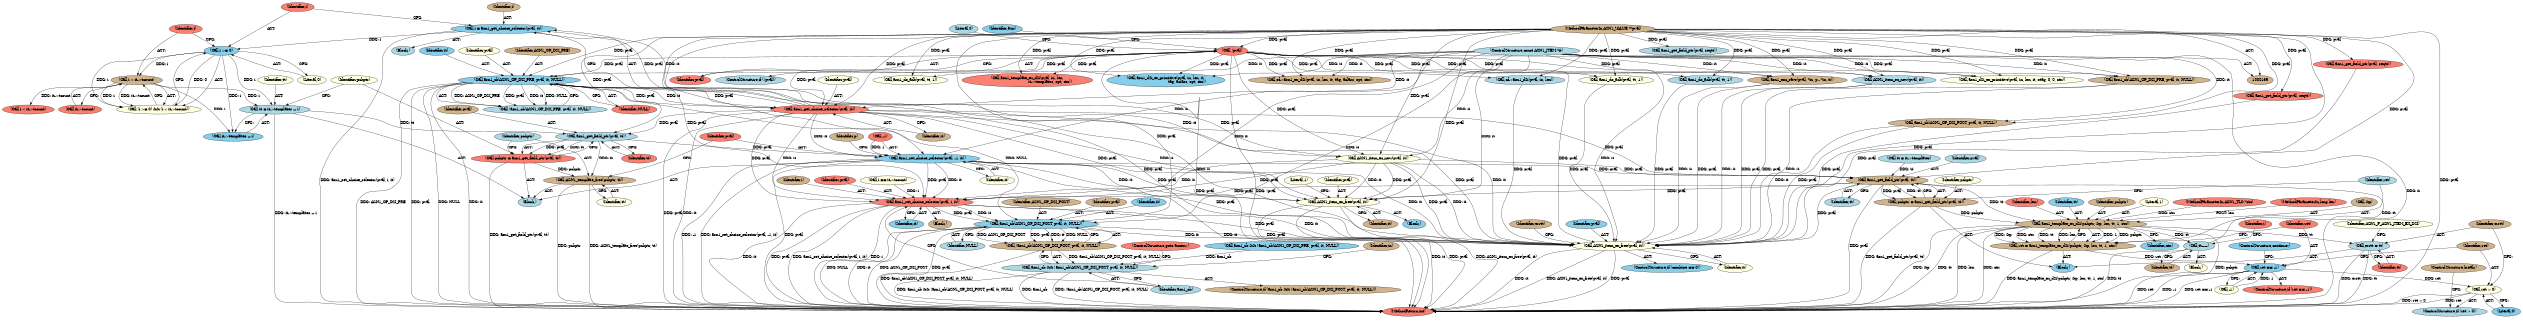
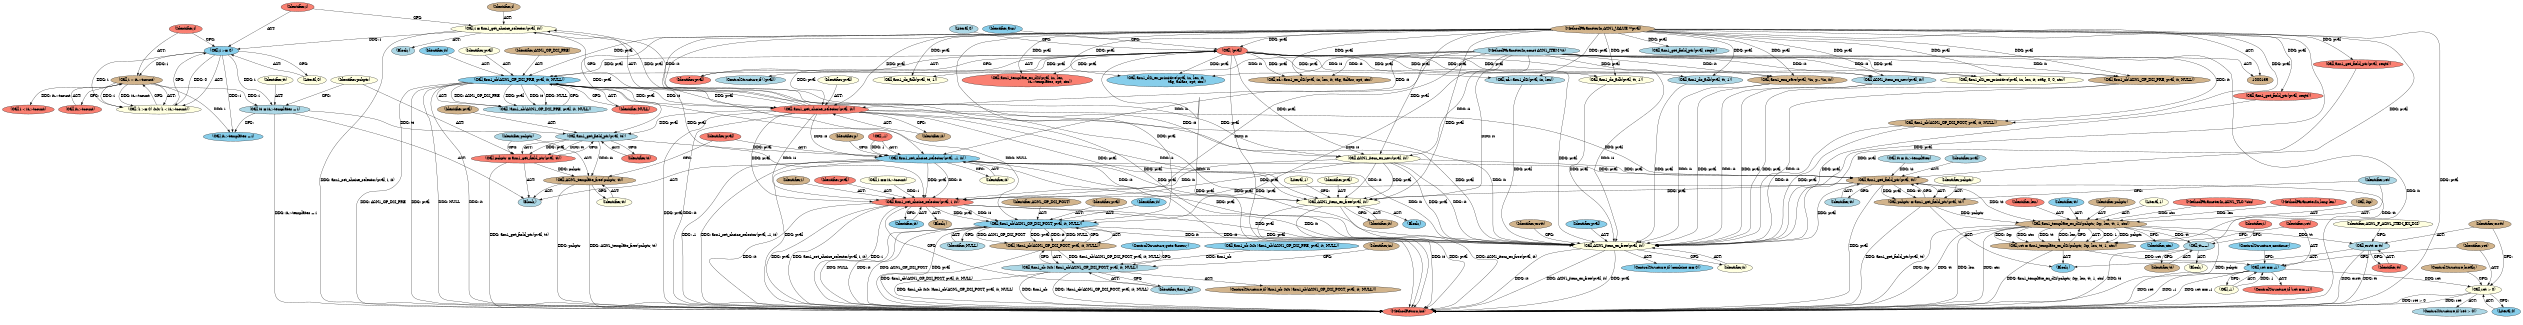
  digraph {
    node [fillcolor=tan style=filled]
    n1 [fillcolor=lightblue label="(Call,tt = it->templates + i)"]
    n2 [fillcolor=lightblue label="(Call,asn1_get_field_ptr(pval, tt))"]
    n3 [fillcolor=salmon label="(MethodReturn,int)"]
    n4 [fillcolor=lightblue label="(Block,)"]
    n5 [fillcolor=skyblue label="(Call,it->templates + i)"]
    n6 [fillcolor=skyblue label="(Call,asn1_set_choice_selector(pval, -1, it))"]
    n7 [fillcolor=salmon label="(Call,pchptr = asn1_get_field_ptr(pval, tt))"]
    n8 [label="(Call,ASN1_template_free(pchptr, tt))"]
    n9 [fillcolor=salmon label="(Identifier,tt)"]
    n10 [label="(Call,i < it->tcount)"]
    n11 [fillcolor=salmon label="(Call,i < it->tcount)"]
    n12 [fillcolor=lightyellow label="(Call,(i >= 0) && (i < it->tcount))"]
    n13 [fillcolor=salmon label="(Call,it->tcount)"]
    n14 [fillcolor=skyblue label="(Call,i >= 0)"]
    n15 [fillcolor=lightyellow label="(Literal,0)"]
-   n16 [fillcolor=skyblue label="(Call,i = asn1_get_choice_selector(pval, it))"]
+   n16 [fillcolor=lightyellow label="(Call,i = asn1_get_choice_selector(pval, it))"]
    n17 [fillcolor=salmon label="(Call,asn1_get_choice_selector(pval, it))"]
    n18 [fillcolor=lightblue label="(Block,)"]
    n19 [label="(Call,asn1_get_field_ptr(pval, tt))"]
    n20 [fillcolor=lightyellow label="(Call,ASN1_item_ex_free(pval, it))"]
    n21 [fillcolor=salmon label="(Call,asn1_set_choice_selector(pval, i, it))"]
    n22 [fillcolor=lightyellow label="(Call,ASN1_item_ex_free(pval, it))"]
    n23 [label="(Identifier,it)"]
    n24 [fillcolor=lightyellow label="(Identifier,it)"]
    n25 [label="(Call,pchptr = asn1_get_field_ptr(pval, tt))"]
    n26 [label="(Call,asn1_template_ex_d2i(pchptr, &p, len, tt, 1, ctx))"]
    n27 [fillcolor=lightblue label="(Identifier,tt)"]
    n28 [label="(Identifier,it)"]
    n29 [fillcolor=skyblue label="(Block,)"]
    n30 [fillcolor=skyblue label="(Call,asn1_cb(ASN1_OP_D2I_POST, pval, it, NULL))"]
    n31 [fillcolor=skyblue label="(Identifier,it)"]
    n32 [label="(Block,)"]
    n33 [fillcolor=skyblue label="(ControlStructure,if (combine == 0))"]
    n34 [fillcolor=lightyellow label="(Identifier,it)"]
    n35 [fillcolor=skyblue label="(Call,asn1_cb(ASN1_OP_D2I_PRE, pval, it, NULL))"]
    n36 [fillcolor=lightblue label="(Call,!asn1_cb(ASN1_OP_D2I_PRE, pval, it, NULL))"]
    n37 [fillcolor=salmon label="(Identifier,NULL)"]
    n38 [fillcolor=lightyellow label="(Call,ASN1_item_ex_new(pval, it))"]
    n39 [label="(Call,!asn1_cb(ASN1_OP_D2I_POST, pval, it, NULL))"]
    n40 [fillcolor=lightblue label="(Identifier,NULL)"]
    n41 [fillcolor=salmon label="(Call,!pval)"]
    n42 [fillcolor=lightblue label="(Call,cf->asn1_d2i(pval, in, len))"]
    n43 [fillcolor=skyblue label="(Call,asn1_d2i_ex_primitive(pval, in, len, it,\n                                     tag, aclass, opt, ctx))"]
    n44 [label="(Call,ef->asn1_ex_d2i(pval, in, len, it, tag, aclass, opt, ctx))"]
    n45 [fillcolor=lightblue label="(ControlStructure,if (!pval))"]
    n46 [fillcolor=lightyellow label="(Call,asn1_do_adb(pval, tt, 1))"]
    n47 [fillcolor=lightblue label="(Call,asn1_do_adb(pval, tt, 1))"]
    n48 [fillcolor=lightyellow label="(Call,asn1_d2i_ex_primitive(pval, in, len, it, otag, 0, 0, ctx))"]
    n49 [label="(Call,asn1_cb(ASN1_OP_D2I_PRE, pval, it, NULL))"]
    n50 [fillcolor=lightyellow label="(Call,asn1_do_adb(pval, tt, 1))"]
    n51 [fillcolor=salmon label="(Identifier,pval)"]
    n52 [label="(Call,asn1_enc_save(pval, *in, p - *in, it))"]
    n53 [fillcolor=salmon label="(Call,asn1_template_ex_d2i(pval, in, len,\n                                        it->templates, opt, ctx))"]
    n54 [fillcolor=lightblue label="(Call,ASN1_item_ex_new(pval, it))"]
    n55 [label="(MethodParameterIn,ASN1_VALUE **pval)"]
    n56 [fillcolor=salmon label="(Call,asn1_get_field_ptr(pval, seqtt))"]
    n57 [fillcolor=lightblue label="(Call,asn1_get_field_ptr(pval, seqtt))"]
    n58 [label="(Call,asn1_cb(ASN1_OP_D2I_POST, pval, it, NULL))"]
    n59 [fillcolor=salmon label="(Call,asn1_get_field_ptr(pval, seqtt))"]
    1000135
-   n61 [fillcolor=lightblue label="(ControlStructure,const ASN1_ITEM *it)"]
+   n61 [fillcolor=lightblue label="(MethodParameterIn,const ASN1_ITEM *it)"]
    n62 [fillcolor=lightyellow label="(Identifier,tt)"]
    n63 [fillcolor=skyblue label="(Block,)"]
    n64 [fillcolor=lightblue label="(Call,tt++)"]
    n65 [label="(Call,ret = asn1_template_ex_d2i(pchptr, &p, len, tt, 1, ctx))"]
    n66 [fillcolor=lightblue label="(Call,errtt = tt)"]
    n67 [fillcolor=skyblue label="(Identifier,ctx)"]
    n68 [label="(Identifier,tt)"]
    n69 [fillcolor=lightyellow label="(Block,)"]
    n70 [fillcolor=skyblue label="(Call,ret == -1)"]
    n71 [fillcolor=salmon label="(Identifier,tt)"]
    n72 [fillcolor=lightyellow label="(Call,ret > 0)"]
    n73 [fillcolor=lightyellow label="(Call,-1)"]
    n74 [fillcolor=salmon label="(ControlStructure,if (ret == -1))"]
    n75 [fillcolor=skyblue label="(Literal,0)"]
    n76 [fillcolor=lightblue label="(ControlStructure,if (ret > 0))"]
    n77 [fillcolor=lightblue label="(Call,asn1_cb && !asn1_cb(ASN1_OP_D2I_POST, pval, it, NULL))"]
    n78 [fillcolor=lightblue label="(Identifier,asn1_cb)"]
    n79 [label="(ControlStructure,if (asn1_cb && !asn1_cb(ASN1_OP_D2I_POST, pval, it, NULL)))"]
    n80 [fillcolor=skyblue label="(Identifier,aux)"]
    n81 [fillcolor=lightyellow label="(Literal,1)"]
-   n82 [fillcolor=salmon label="(ControlStructure,goto auxerr;)"]
+   n82 [fillcolor=skyblue label="(ControlStructure,goto auxerr;)"]
    n83 [fillcolor=lightblue label="(Call,tt = it->templates)"]
    n84 [label="(Identifier,ASN1_OP_D2I_POST)"]
    n85 [fillcolor=lightyellow label="(Identifier,pval)"]
    n86 [fillcolor=salmon label="(Identifier,i)"]
    n87 [label="(Identifier,pval)"]
    n88 [fillcolor=salmon label="(MethodParameterIn,long len)"]
    n89 [label="(Identifier,errtt)"]
    n90 [fillcolor=lightyellow label="(Identifier,pchptr)"]
    n91 [label="(Identifier,i)"]
    n92 [fillcolor=lightyellow label="(Identifier,pval)"]
    n93 [label="(Identifier,ret)"]
    n94 [fillcolor=skyblue label="(Call,asn1_cb && !asn1_cb(ASN1_OP_D2I_PRE, pval, it, NULL))"]
    n95 [fillcolor=lightyellow label="(Identifier,tt)"]
    n96 [fillcolor=lightblue label="(Identifier,pval)"]
    n97 [label="(Identifier,ASN1_OP_D2I_PRE)"]
    n98 [label="(Call,&p)"]
    n99 [fillcolor=lightyellow label="(Identifier,pchptr)"]
    n100 [label="(Identifier,in)"]
    n101 [label="(Identifier,errtt)"]
    n102 [label="(Identifier,pval)"]
    n103 [label="(Identifier,p)"]
    n104 [fillcolor=skyblue label="(Identifier,pval)"]
    n105 [fillcolor=salmon label="(Identifier,i)"]
    n106 [fillcolor=skyblue label="(ControlStructure,continue;)"]
    n107 [fillcolor=skyblue label="(Identifier,it)"]
    n108 [fillcolor=salmon label="(Identifier,len)"]
    n109 [fillcolor=lightblue label="(Identifier,pchptr)"]
    n110 [fillcolor=skyblue label="(Identifier,tt)"]
    n111 [label="(Identifier,pchptr)"]
    n112 [fillcolor=salmon label="(Identifier,pval)"]
    n113 [fillcolor=lightblue label="(Literal,0)"]
    n114 [fillcolor=lightyellow label="(Literal,1)"]
    n115 [label="(Identifier,i)"]
    n116 [fillcolor=salmon label="(Call,-1)"]
    n117 [fillcolor=salmon label="(Identifier,pval)"]
    n118 [fillcolor=skyblue label="(Identifier,it)"]
    n119 [fillcolor=salmon label="(Identifier,i)"]
    n120 [fillcolor=salmon label="(MethodParameterIn,ASN1_TLC *ctx)"]
    n121 [fillcolor=salmon label="(Identifier,ret)"]
    n122 [fillcolor=lightyellow label="(Call,i == it->tcount)"]
    n123 [fillcolor=lightyellow label="(Identifier,pval)"]
    n124 [label="(ControlStructure,break;)"]
    n125 [fillcolor=lightyellow label="(Identifier,ASN1_F_ASN1_ITEM_EX_D2I)"]
    n126 [fillcolor=lightblue label="(Identifier,ret)"]
    n1 -> n2 [label="DDG: tt"]
    n1 -> n3 [label="DDG: it->templates + i"]
    n1 -> n4 [label="AST: "]
    n1 -> n5 [label="CFG: "]
    n2 -> n6 [label="DDG: pval"]
    n2 -> n7 [label="AST: "]
    n2 -> n7 [label="DDG: pval"]
    n2 -> n7 [label="DDG: tt"]
    n2 -> n8 [label="DDG: tt"]
    n2 -> n9 [label="CFG: "]
-   n5 -> n1 [label="AST: "]
    n6 -> n3 [label="DDG: pval"]
    n6 -> n3 [label="DDG: it"]
    n6 -> n3 [label="DDG: -1"]
    n6 -> n3 [label="DDG: asn1_set_choice_selector(pval, -1, it)"]
    n6 -> n4 [label="AST: "]
    n6 -> n19 [label="DDG: pval"]
    n6 -> n20 [label="DDG: pval"]
    n6 -> n20 [label="DDG: it"]
    n6 -> n21 [label="DDG: pval"]
    n6 -> n21 [label="DDG: it"]
    n6 -> n22 [label="DDG: pval"]
    n6 -> n22 [label="DDG: it"]
    n6 -> n24 [label="CFG: "]
    n7 -> n2 [label="CFG: "]
    n7 -> n3 [label="DDG: asn1_get_field_ptr(pval, tt)"]
    n7 -> n4 [label="AST: "]
    n7 -> n8 [label="DDG: pchptr"]
    n8 -> n3 [label="DDG: pchptr"]
    n8 -> n3 [label="DDG: ASN1_template_free(pchptr, tt)"]
    n8 -> n4 [label="AST: "]
    n8 -> n62 [label="CFG: "]
    n9 -> n2 [label="AST: "]
    n10 -> n1 [label="DDG: i"]
    n10 -> n5 [label="DDG: i"]
    n10 -> n11 [label="DDG: it->tcount"]
    n10 -> n12 [label="AST: "]
    n10 -> n12 [label="DDG: i"]
    n10 -> n12 [label="DDG: it->tcount"]
    n10 -> n13 [label="CFG: "]
    n12 -> n10 [label="CFG: "]
    n12 -> n14 [label="CFG: "]
    n13 -> n10 [label="AST: "]
    n14 -> n1 [label="DDG: i"]
    n14 -> n5 [label="DDG: i"]
    n14 -> n10 [label="DDG: i"]
    n14 -> n12 [label="AST: "]
    n14 -> n12 [label="DDG: i"]
    n14 -> n12 [label="DDG: 0"]
    n14 -> n15 [label="CFG: "]
    n15 -> n14 [label="AST: "]
    n16 -> n3 [label="DDG: asn1_set_choice_selector(pval, i, it)"]
    n16 -> n14 [label="DDG: i"]
    n16 -> n17 [label="CFG: "]
    n16 -> n18 [label="AST: "]
    n17 -> n2 [label="DDG: pval"]
    n17 -> n3 [label="DDG: pval"]
    n17 -> n3 [label="DDG: it"]
    n17 -> n6 [label="DDG: it"]
    n17 -> n16 [label="AST: "]
    n17 -> n16 [label="DDG: pval"]
    n17 -> n16 [label="DDG: it"]
    n17 -> n19 [label="DDG: pval"]
    n17 -> n20 [label="DDG: pval"]
    n17 -> n20 [label="DDG: it"]
    n17 -> n21 [label="DDG: pval"]
    n17 -> n21 [label="DDG: it"]
    n17 -> n22 [label="DDG: pval"]
    n17 -> n22 [label="DDG: it"]
    n17 -> n23 [label="CFG: "]
    n19 -> n3 [label="DDG: pval"]
    n19 -> n20 [label="DDG: pval"]
    n19 -> n21 [label="DDG: pval"]
    n19 -> n22 [label="DDG: pval"]
    n19 -> n25 [label="AST: "]
    n19 -> n25 [label="DDG: pval"]
    n19 -> n25 [label="DDG: tt"]
    n19 -> n26 [label="DDG: tt"]
    n19 -> n27 [label="CFG: "]
    n20 -> n3 [label="DDG: ASN1_item_ex_free(pval, it)"]
    n20 -> n3 [label="DDG: it"]
    n20 -> n3 [label="DDG: pval"]
    n20 -> n28 [label="CFG: "]
    n20 -> n29 [label="AST: "]
    n21 -> n3 [label="DDG: asn1_set_choice_selector(pval, i, it)"]
    n21 -> n3 [label="DDG: i"]
    n21 -> n3 [label="DDG: it"]
    n21 -> n3 [label="DDG: pval"]
    n21 -> n22 [label="DDG: pval"]
    n21 -> n22 [label="DDG: it"]
    n21 -> n30 [label="DDG: pval"]
    n21 -> n30 [label="DDG: it"]
    n21 -> n31 [label="CFG: "]
    n21 -> n32 [label="AST: "]
    n22 -> n3 [label="DDG: it"]
    n22 -> n3 [label="DDG: ASN1_item_ex_free(pval, it)"]
    n22 -> n3 [label="DDG: pval"]
    n22 -> n33 [label="AST: "]
    n22 -> n34 [label="CFG: "]
    n23 -> n17 [label="AST: "]
    n24 -> n6 [label="AST: "]
    n25 -> n3 [label="DDG: asn1_get_field_ptr(pval, tt)"]
    n25 -> n19 [label="CFG: "]
    n25 -> n26 [label="DDG: pchptr"]
    n25 -> n63 [label="AST: "]
    n26 -> n3 [label="DDG: len"]
    n26 -> n3 [label="DDG: ctx"]
    n26 -> n3 [label="DDG: pchptr"]
    n26 -> n3 [label="DDG: &p"]
    n26 -> n3 [label="DDG: tt"]
    n26 -> n64 [label="DDG: tt"]
    n26 -> n65 [label="AST: "]
    n26 -> n65 [label="DDG: 1"]
    n26 -> n65 [label="DDG: pchptr"]
    n26 -> n65 [label="DDG: &p"]
    n26 -> n65 [label="DDG: ctx"]
    n26 -> n65 [label="DDG: tt"]
    n26 -> n65 [label="DDG: len"]
    n26 -> n66 [label="DDG: tt"]
    n26 -> n67 [label="CFG: "]
    n27 -> n19 [label="AST: "]
    n28 -> n20 [label="AST: "]
    n30 -> n3 [label="DDG: NULL"]
    n30 -> n3 [label="DDG: it"]
    n30 -> n3 [label="DDG: ASN1_OP_D2I_POST"]
    n30 -> n3 [label="DDG: pval"]
    n30 -> n22 [label="DDG: pval"]
    n30 -> n22 [label="DDG: it"]
    n30 -> n39 [label="AST: "]
    n30 -> n39 [label="DDG: ASN1_OP_D2I_POST"]
    n30 -> n39 [label="DDG: pval"]
    n30 -> n39 [label="DDG: it"]
    n30 -> n39 [label="DDG: NULL"]
    n30 -> n40 [label="CFG: "]
    n31 -> n21 [label="AST: "]
    n34 -> n22 [label="AST: "]
    n35 -> n3 [label="DDG: ASN1_OP_D2I_PRE"]
    n35 -> n3 [label="DDG: pval"]
    n35 -> n3 [label="DDG: NULL"]
    n35 -> n3 [label="DDG: it"]
    n35 -> n17 [label="DDG: pval"]
    n35 -> n17 [label="DDG: it"]
    n35 -> n22 [label="DDG: pval"]
    n35 -> n22 [label="DDG: it"]
    n35 -> n30 [label="DDG: NULL"]
    n35 -> n36 [label="AST: "]
    n35 -> n36 [label="DDG: ASN1_OP_D2I_PRE"]
    n35 -> n36 [label="DDG: pval"]
    n35 -> n36 [label="DDG: it"]
    n35 -> n36 [label="DDG: NULL"]
    n35 -> n37 [label="CFG: "]
    n35 -> n38 [label="DDG: pval"]
    n35 -> n38 [label="DDG: it"]
    n36 -> n35 [label="CFG: "]
    n37 -> n35 [label="AST: "]
    n38 -> n19 [label="DDG: pval"]
    n38 -> n20 [label="DDG: pval"]
    n38 -> n20 [label="DDG: it"]
    n38 -> n21 [label="DDG: pval"]
    n38 -> n21 [label="DDG: it"]
    n38 -> n22 [label="DDG: pval"]
    n38 -> n22 [label="DDG: it"]
    n39 -> n3 [label="DDG: asn1_cb(ASN1_OP_D2I_POST, pval, it, NULL)"]
    n39 -> n30 [label="CFG: "]
    n39 -> n77 [label="AST: "]
    n39 -> n77 [label="DDG: asn1_cb(ASN1_OP_D2I_POST, pval, it, NULL)"]
    n40 -> n30 [label="AST: "]
    n41 -> n3 [label="DDG: pval"]
    n41 -> n3 [label="DDG: !pval"]
    n41 -> n17 [label="DDG: pval"]
    n41 -> n22 [label="DDG: pval"]
    n41 -> n35 [label="DDG: pval"]
    n41 -> n38 [label="DDG: pval"]
    n41 -> n42 [label="DDG: pval"]
    n41 -> n43 [label="DDG: pval"]
    n41 -> n44 [label="DDG: pval"]
    n41 -> n45 [label="AST: "]
    n41 -> n46 [label="DDG: pval"]
    n41 -> n47 [label="DDG: pval"]
    n41 -> n48 [label="DDG: pval"]
    n41 -> n49 [label="DDG: pval"]
    n41 -> n50 [label="DDG: pval"]
    n41 -> n51 [label="CFG: "]
    n41 -> n52 [label="DDG: pval"]
    n41 -> n53 [label="DDG: pval"]
    n41 -> n54 [label="DDG: pval"]
    n42 -> n22 [label="DDG: pval"]
    n47 -> n22 [label="DDG: pval"]
    n49 -> n22 [label="DDG: pval"]
    n49 -> n22 [label="DDG: it"]
    n50 -> n22 [label="DDG: pval"]
    n51 -> n41 [label="AST: "]
    n52 -> n22 [label="DDG: pval"]
    n52 -> n22 [label="DDG: it"]
    n54 -> n22 [label="DDG: pval"]
    n54 -> n22 [label="DDG: it"]
    n55 -> n2 [label="DDG: pval"]
    n55 -> n3 [label="DDG: pval"]
    n55 -> n6 [label="DDG: pval"]
    n55 -> n17 [label="DDG: pval"]
    n55 -> n19 [label="DDG: pval"]
    n55 -> n20 [label="DDG: pval"]
    n55 -> n21 [label="DDG: pval"]
    n55 -> n22 [label="DDG: pval"]
    n55 -> n30 [label="DDG: pval"]
    n55 -> n35 [label="DDG: pval"]
    n55 -> n38 [label="DDG: pval"]
    n55 -> n41 [label="DDG: pval"]
    n55 -> n42 [label="DDG: pval"]
    n55 -> n43 [label="DDG: pval"]
    n55 -> n44 [label="DDG: pval"]
    n55 -> n46 [label="DDG: pval"]
    n55 -> n47 [label="DDG: pval"]
    n55 -> n48 [label="DDG: pval"]
    n55 -> n49 [label="DDG: pval"]
    n55 -> n50 [label="DDG: pval"]
    n55 -> n52 [label="DDG: pval"]
    n55 -> n53 [label="DDG: pval"]
    n55 -> n54 [label="DDG: pval"]
    n55 -> n56 [label="DDG: pval"]
    n55 -> n57 [label="DDG: pval"]
    n55 -> n58 [label="DDG: pval"]
    n55 -> n59 [label="DDG: pval"]
    n55 -> 1000135 [label="AST: "]
    n56 -> n22 [label="DDG: pval"]
    n58 -> n22 [label="DDG: pval"]
    n58 -> n22 [label="DDG: it"]
    n59 -> n22 [label="DDG: pval"]
    n61 -> n3 [label="DDG: it"]
    n61 -> n6 [label="DDG: it"]
    n61 -> n17 [label="DDG: it"]
    n61 -> n20 [label="DDG: it"]
    n61 -> n21 [label="DDG: it"]
    n61 -> n22 [label="DDG: it"]
    n61 -> n30 [label="DDG: it"]
    n61 -> n35 [label="DDG: it"]
    n61 -> n38 [label="DDG: it"]
    n61 -> n43 [label="DDG: it"]
    n61 -> n44 [label="DDG: it"]
    n61 -> n48 [label="DDG: it"]
    n61 -> n49 [label="DDG: it"]
    n61 -> n52 [label="DDG: it"]
    n61 -> n54 [label="DDG: it"]
    n61 -> n58 [label="DDG: it"]
    n61 -> 1000135 [label="AST: "]
    n62 -> n8 [label="AST: "]
    n64 -> n3 [label="DDG: tt"]
    n64 -> n19 [label="DDG: tt"]
    n64 -> n68 [label="CFG: "]
    n64 -> n69 [label="AST: "]
    n65 -> n3 [label="DDG: asn1_template_ex_d2i(pchptr, &p, len, tt, 1, ctx)"]
    n65 -> n26 [label="CFG: "]
    n65 -> n63 [label="AST: "]
    n65 -> n70 [label="DDG: ret"]
    n66 -> n3 [label="DDG: tt"]
    n66 -> n3 [label="DDG: errtt"]
    n66 -> n63 [label="AST: "]
    n66 -> n71 [label="CFG: "]
    n68 -> n64 [label="AST: "]
    n70 -> n3 [label="DDG: ret"]
    n70 -> n3 [label="DDG: -1"]
    n70 -> n3 [label="DDG: ret == -1"]
    n70 -> n72 [label="DDG: ret"]
    n70 -> n73 [label="CFG: "]
    n70 -> n74 [label="AST: "]
    n71 -> n66 [label="AST: "]
    n72 -> n3 [label="DDG: ret > 0"]
    n72 -> n3 [label="DDG: ret"]
    n72 -> n75 [label="CFG: "]
    n72 -> n76 [label="AST: "]
    n73 -> n70 [label="AST: "]
    n73 -> n70 [label="DDG: 1"]
    n75 -> n72 [label="AST: "]
    n77 -> n3 [label="DDG: asn1_cb && !asn1_cb(ASN1_OP_D2I_POST, pval, it, NULL)"]
    n77 -> n3 [label="DDG: asn1_cb"]
    n77 -> n3 [label="DDG: !asn1_cb(ASN1_OP_D2I_POST, pval, it, NULL)"]
    n77 -> n39 [label="CFG: "]
    n77 -> n78 [label="CFG: "]
    n77 -> n79 [label="AST: "]
    n78 -> n21 [label="CFG: "]
    n78 -> n77 [label="AST: "]
    n80 -> n41 [label="CFG: "]
    n81 -> n20 [label="CFG: "]
    n82 -> n77 [label="CFG: "]
    n83 -> n19 [label="DDG: tt"]
    n84 -> n30 [label="AST: "]
    n85 -> n35 [label="AST: "]
    n86 -> n14 [label="AST: "]
    n86 -> n16 [label="CFG: "]
    n87 -> n30 [label="AST: "]
-   n88 -> n26 [label="POST: len"]
+   n88 -> n26 [label="DDG: len"]
    n89 -> n22 [label="CFG: "]
    n90 -> n1 [label="CFG: "]
    n90 -> n7 [label="AST: "]
    n91 -> n21 [label="AST: "]
    n92 -> n17 [label="AST: "]
    n93 -> n70 [label="CFG: "]
    n93 -> n72 [label="AST: "]
    n94 -> n77 [label="DDG: asn1_cb"]
    n95 -> n1 [label="AST: "]
    n96 -> n19 [label="AST: "]
    n97 -> n35 [label="AST: "]
    n98 -> n26 [label="AST: "]
    n99 -> n25 [label="AST: "]
    n100 -> n77 [label="CFG: "]
    n101 -> n66 [label="AST: "]
    n101 -> n72 [label="CFG: "]
    n102 -> n2 [label="AST: "]
    n103 -> n6 [label="CFG: "]
    n104 -> n22 [label="AST: "]
    n105 -> n64 [label="CFG: "]
    n106 -> n70 [label="CFG: "]
    n107 -> n35 [label="AST: "]
    n108 -> n26 [label="AST: "]
    n109 -> n7 [label="CFG: "]
    n109 -> n8 [label="AST: "]
    n110 -> n26 [label="AST: "]
    n111 -> n26 [label="AST: "]
    n112 -> n21 [label="AST: "]
    n113 -> n41 [label="CFG: "]
    n114 -> n26 [label="AST: "]
    n115 -> n16 [label="AST: "]
    n116 -> n6 [label="AST: "]
    n116 -> n6 [label="DDG: 1"]
    n117 -> n6 [label="AST: "]
    n117 -> n8 [label="CFG: "]
    n118 -> n30 [label="AST: "]
    n119 -> n10 [label="AST: "]
    n119 -> n14 [label="CFG: "]
    n120 -> n26 [label="DDG: ctx"]
    n121 -> n65 [label="CFG: "]
    n121 -> n70 [label="AST: "]
    n122 -> n21 [label="DDG: i"]
    n123 -> n20 [label="AST: "]
-   n124 -> n76 [label="CFG: "]
+   n124 -> n72 [label="CFG: "]
    n125 -> n66 [label="CFG: "]
    n126 -> n25 [label="CFG: "]
    n126 -> n65 [label="AST: "]
  }
